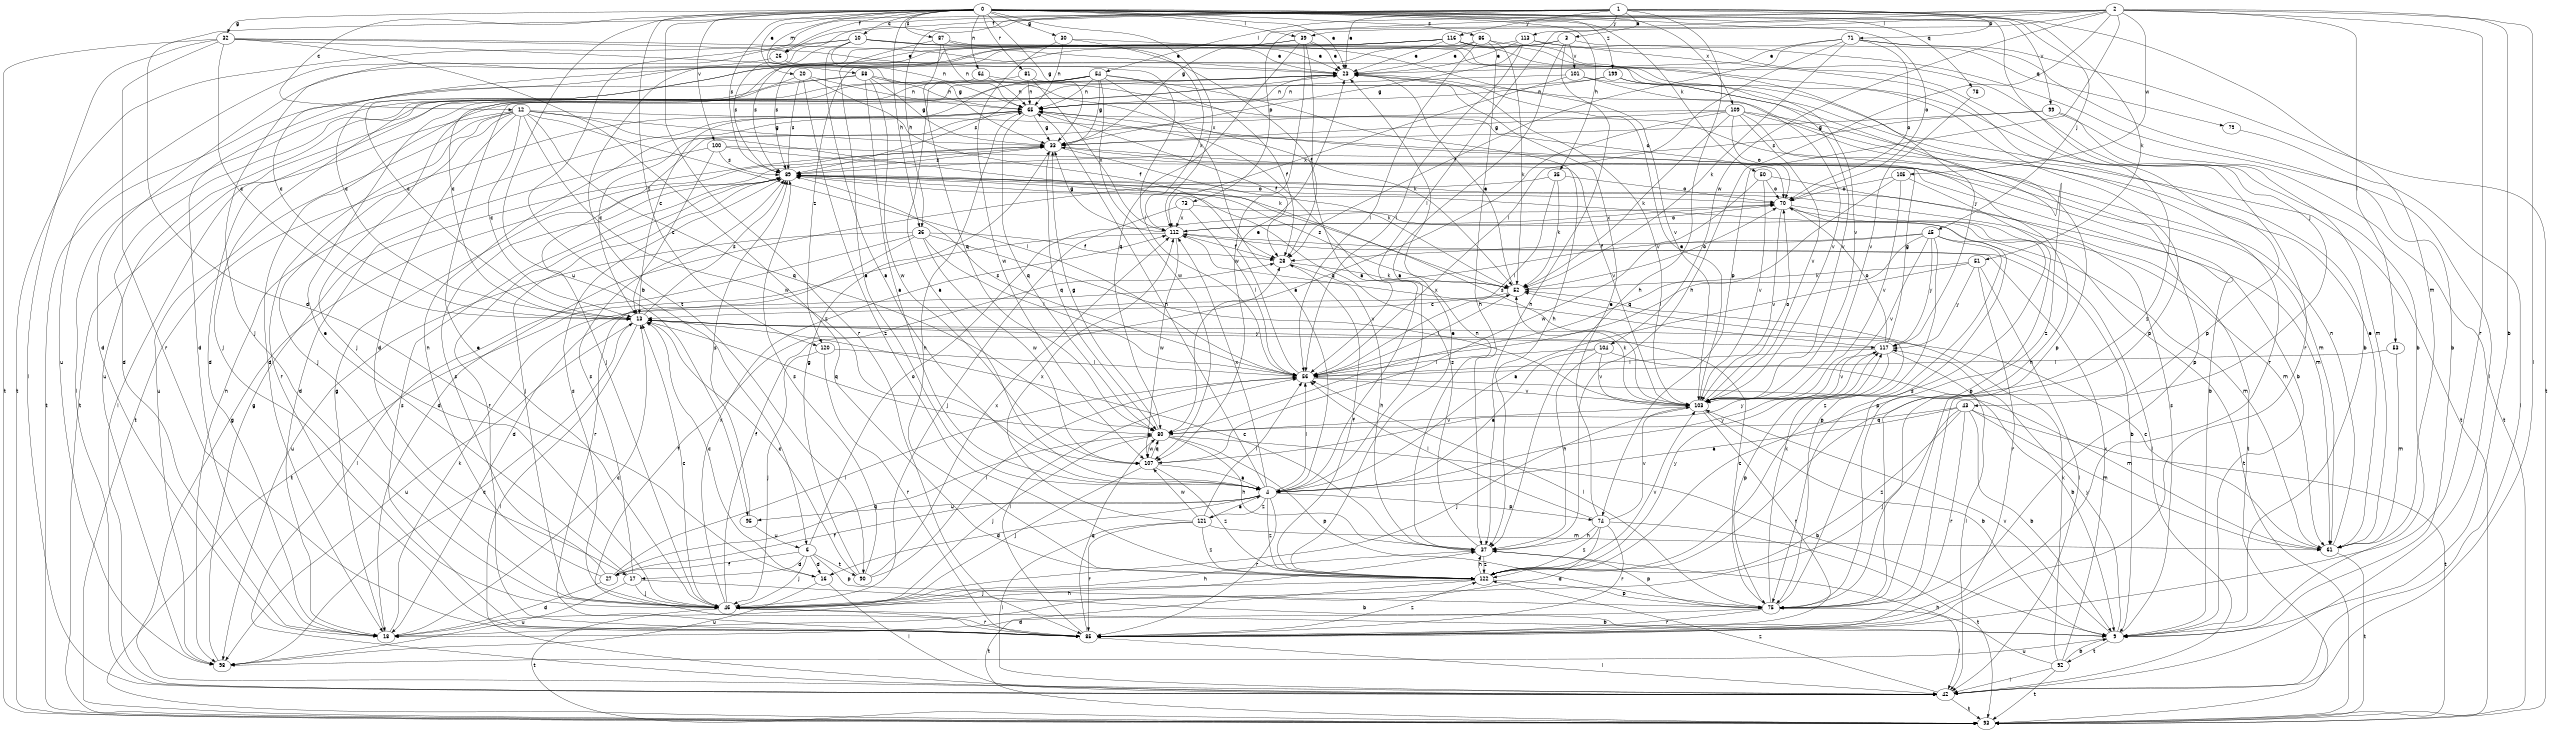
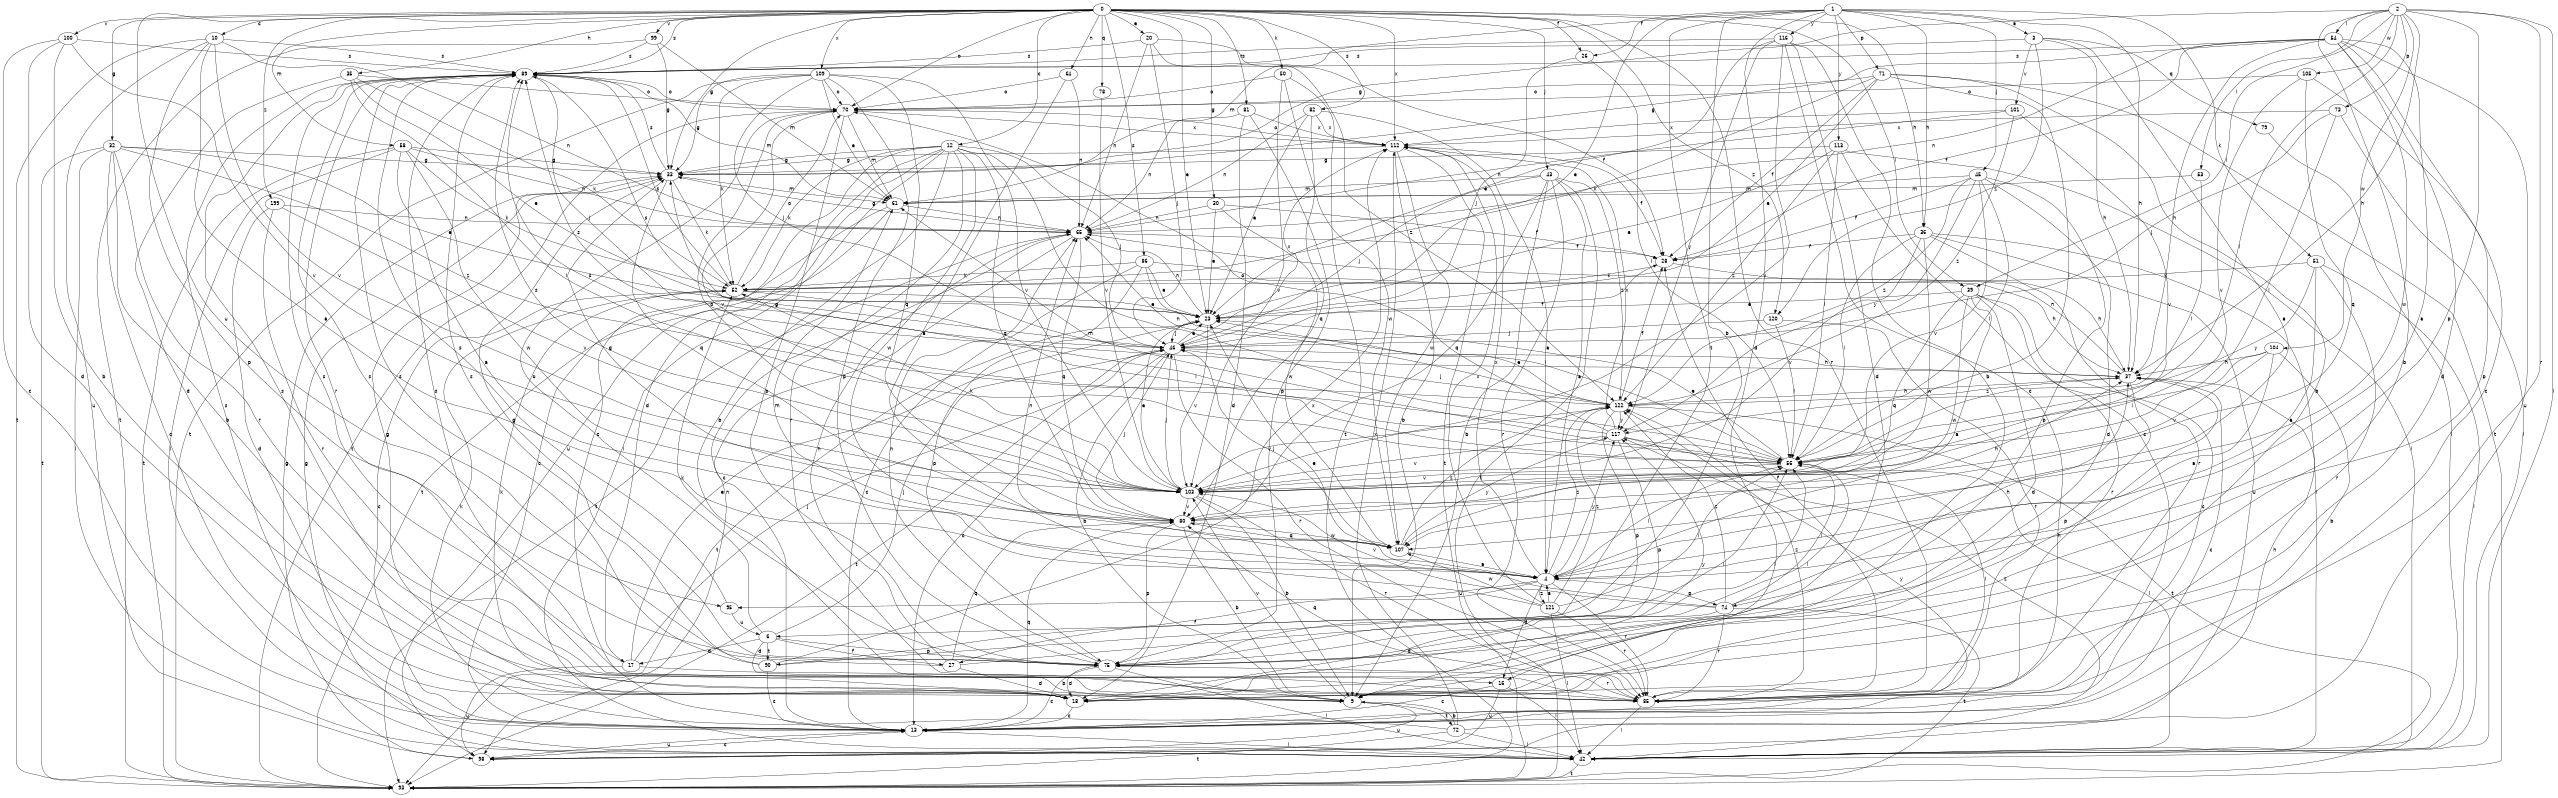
  strict digraph {
    fontname="DejaVu Sans"
    node [fontname="DejaVu Sans"]
    edge [fontname="DejaVu Sans"]
    0
    10
    12
    20
    23
    26
    30
    32
    33
    35
    36
    39
    43
    50
    58
    64
    70
    78
    81
    85
    86
-   87
+   87 [label=82]
    89
    95
    99
    100
    109
    112
    n29 [label=199]
    120
    4
    65
    75
    98
    103
    93
    9
    42
    56
    17
    46
    13
    52
    80
    107
    122
    28
    61
    18
    37
    6
    1
    3
    16
    45
    51
    71
    90
    113
    116
    79
    101
    27
    117
    2
    53
    54
    73
    74
    104
    105
-   92
+   92 [label=72]
    121
    0 -> 10 [label=c]
    0 -> 12 [label=c]
    0 -> 20 [label=e]
    0 -> 23 [label=e]
    0 -> 26 [label=f]
    0 -> 30 [label=g]
    0 -> 32 [label=g]
    0 -> 33 [label=g]
    0 -> 35 [label=h]
    0 -> 36 [label=h]
    0 -> 39 [label=i]
    0 -> 43 [label=j]
    0 -> 50 [label=k]
    0 -> 58 [label=m]
    0 -> 64 [label=n]
    0 -> 70 [label=o]
    0 -> 78 [label=q]
    0 -> 81 [label=r]
    0 -> 85 [label=r]
    0 -> 86 [label=s]
    0 -> 87 [label=s]
    0 -> 89 [label=s]
    0 -> 95 [label=u]
    0 -> 99 [label=v]
    0 -> 100 [label=v]
    0 -> 109 [label=x]
    0 -> 112 [label=x]
    0 -> n29 [label=z]
    0 -> 120 [label=z]
    10 -> 89 [label=s]
    10 -> 4 [label=a]
    10 -> 65 [label=n]
    10 -> 75 [label=p]
    10 -> 98 [label=u]
    10 -> 103 [label=v]
    10 -> 93 [label=t]
    12 -> 33 [label=g]
    12 -> 85 [label=r]
    12 -> 98 [label=u]
    12 -> 9 [label=b]
    12 -> 42 [label=i]
    12 -> 56 [label=l]
    12 -> 17 [label=d]
    12 -> 46 [label=j]
    12 -> 13 [label=c]
    12 -> 52 [label=k]
    12 -> 80 [label=q]
    12 -> 107 [label=w]
    20 -> 89 [label=s]
    20 -> 65 [label=n]
    20 -> 46 [label=j]
    20 -> 122 [label=z]
    20 -> 28 [label=f]
    23 -> 65 [label=n]
    23 -> 103 [label=v]
    23 -> 93 [label=t]
    23 -> 46 [label=j]
    26 -> 56 [label=l]
    26 -> 46 [label=j]
    30 -> 23 [label=e]
    30 -> 65 [label=n]
    30 -> 107 [label=w]
    30 -> 28 [label=f]
    32 -> 23 [label=e]
    32 -> 33 [label=g]
    32 -> 85 [label=r]
    32 -> 93 [label=t]
    32 -> 9 [label=b]
    32 -> 42 [label=i]
    32 -> 13 [label=c]
    32 -> 122 [label=z]
    33 -> 89 [label=s]
    33 -> 52 [label=k]
    33 -> 80 [label=q]
    33 -> 61 [label=m]
-   10 -> 23 [label=e]
+   35 -> 23 [label=e]
    35 -> 70 [label=o]
    35 -> 56 [label=l]
    35 -> 52 [label=k]
    35 -> 18 [label=d]
    36 -> 85 [label=r]
    36 -> 98 [label=u]
    36 -> 103 [label=v]
    36 -> 42 [label=i]
    36 -> 56 [label=l]
    36 -> 107 [label=w]
    36 -> 28 [label=f]
    39 -> 23 [label=e]
    39 -> 85 [label=r]
    39 -> 4 [label=a]
    39 -> 13 [label=c]
    39 -> 80 [label=q]
    39 -> 107 [label=w]
    39 -> 18 [label=d]
    43 -> 85 [label=r]
    43 -> 4 [label=a]
    43 -> 93 [label=t]
    43 -> 9 [label=b]
    43 -> 46 [label=j]
    43 -> 80 [label=q]
    43 -> 122 [label=z]
    43 -> 61 [label=m]
    50 -> 70 [label=o]
    50 -> 103 [label=v]
    50 -> 93 [label=t]
    50 -> 107 [label=w]
    58 -> 33 [label=g]
    58 -> 4 [label=a]
    58 -> 65 [label=n]
    58 -> 93 [label=t]
    58 -> 42 [label=i]
    58 -> 52 [label=k]
    58 -> 107 [label=w]
    64 -> 70 [label=o]
    64 -> 4 [label=a]
    64 -> 65 [label=n]
    70 -> 112 [label=x]
    70 -> 75 [label=p]
    70 -> 103 [label=v]
    70 -> 93 [label=t]
    70 -> 61 [label=m]
    78 -> 103 [label=v]
    81 -> 112 [label=x]
    81 -> 65 [label=n]
    81 -> 75 [label=p]
    81 -> 18 [label=d]
    85 -> 89 [label=s]
    85 -> 42 [label=i]
    85 -> 56 [label=l]
    85 -> 80 [label=q]
    85 -> 122 [label=z]
    85 -> 28 [label=f]
    86 -> 23 [label=e]
    86 -> 75 [label=p]
    86 -> 56 [label=l]
    86 -> 13 [label=c]
    86 -> 52 [label=k]
    86 -> 37 [label=h]
    87 -> 23 [label=e]
    87 -> 112 [label=x]
    87 -> 4 [label=a]
    87 -> 65 [label=n]
    87 -> 80 [label=q]
    89 -> 70 [label=o]
    89 -> 85 [label=r]
    89 -> 46 [label=j]
    89 -> 61 [label=m]
    95 -> 89 [label=s]
    95 -> 6 [label=u]
    99 -> 33 [label=g]
    99 -> 89 [label=s]
    99 -> 93 [label=t]
    99 -> 61 [label=m]
    100 -> 89 [label=s]
    100 -> 103 [label=v]
    100 -> 9 [label=b]
    100 -> 13 [label=c]
    100 -> 18 [label=d]
    109 -> 33 [label=g]
    109 -> 70 [label=o]
    109 -> 75 [label=p]
    109 -> 103 [label=v]
    109 -> 93 [label=t]
    109 -> 46 [label=j]
    109 -> 52 [label=k]
    109 -> 80 [label=q]
    109 -> 61 [label=e]
    112 -> 33 [label=g]
    112 -> 70 [label=o]
    112 -> 93 [label=t]
    112 -> 9 [label=b]
    112 -> 107 [label=w]
    112 -> 28 [label=f]
    n29 -> 85 [label=r]
    n29 -> 65 [label=n]
    n29 -> 103 [label=v]
    n29 -> 18 [label=d]
    120 -> 85 [label=r]
    120 -> 56 [label=l]
    120 -> 46 [label=j]
    4 -> 85 [label=r]
    4 -> 95 [label=u]
    4 -> 112 [label=x]
    4 -> 65 [label=n]
    4 -> 56 [label=l]
    4 -> 122 [label=z]
    4 -> 16 [label=d]
    4 -> 27 [label=f]
    4 -> 117 [label=y]
    4 -> 74 [label=p]
    4 -> 121 [label=z]
    65 -> 33 [label=g]
    65 -> 98 [label=n]
    65 -> 93 [label=t]
    65 -> 13 [label=c]
    65 -> 80 [label=q]
    65 -> 28 [label=f]
    75 -> 85 [label=r]
    75 -> 89 [label=s]
    75 -> 65 [label=n]
    75 -> 42 [label=i]
    75 -> 56 [label=l]
    75 -> 13 [label=c]
    75 -> 52 [label=k]
    75 -> 18 [label=d]
    98 -> 33 [label=g]
    98 -> 13 [label=c]
    103 -> 23 [label=e]
    103 -> 70 [label=o]
    103 -> 85 [label=r]
    103 -> 89 [label=s]
    103 -> 9 [label=b]
    103 -> 46 [label=j]
    103 -> 52 [label=k]
    103 -> 80 [label=v]
    9 -> 89 [label=s]
    9 -> 98 [label=u]
    9 -> 103 [label=v]
    9 -> 117 [label=y]
    9 -> 92 [label=t]
    42 -> 33 [label=g]
    42 -> 93 [label=t]
    42 -> 122 [label=z]
    56 -> 23 [label=e]
    56 -> 89 [label=s]
    56 -> 103 [label=v]
    56 -> 61 [label=m]
    17 -> 23 [label=e]
    17 -> 89 [label=s]
    17 -> 98 [label=u]
    17 -> 9 [label=b]
    17 -> 46 [label=j]
    46 -> 23 [label=e]
    46 -> 85 [label=r]
    46 -> 89 [label=s]
    46 -> 112 [label=x]
    46 -> 93 [label=t]
    46 -> 9 [label=b]
    46 -> 13 [label=c]
    46 -> 28 [label=f]
    46 -> 37 [label=h]
    13 -> 89 [label=s]
    13 -> 98 [label=u]
    13 -> 42 [label=i]
    13 -> 80 [label=q]
    13 -> 117 [label=y]
    52 -> 23 [label=e]
    52 -> 70 [label=o]
    52 -> 89 [label=s]
    52 -> 56 [label=l]
    52 -> 13 [label=c]
    80 -> 33 [label=g]
    80 -> 75 [label=p]
    80 -> 9 [label=b]
    80 -> 46 [label=j]
    80 -> 107 [label=w]
    80 -> 37 [label=h]
    107 -> 4 [label=a]
    107 -> 46 [label=j]
    107 -> 80 [label=q]
    107 -> 122 [label=z]
    107 -> 117 [label=y]
    122 -> 23 [label=e]
    122 -> 65 [label=n]
    122 -> 75 [label=p]
    122 -> 103 [label=v]
    122 -> 93 [label=t]
    122 -> 46 [label=j]
    122 -> 28 [label=f]
    122 -> 37 [label=h]
    122 -> 117 [label=y]
    28 -> 52 [label=k]
    28 -> 37 [label=h]
    61 -> 65 [label=n]
    61 -> 93 [label=t]
    61 -> 13 [label=c]
    18 -> 33 [label=g]
    18 -> 13 [label=c]
    18 -> 52 [label=k]
    18 -> 37 [label=h]
    37 -> 89 [label=s]
    37 -> 65 [label=n]
    37 -> 75 [label=p]
    37 -> 13 [label=c]
    37 -> 122 [label=z]
    6 -> 70 [label=o]
    6 -> 75 [label=p]
    6 -> 17 [label=d]
    6 -> 46 [label=j]
    6 -> 16 [label=d]
    6 -> 90 [label=t]
    6 -> 27 [label=f]
    1 -> 23 [label=e]
    1 -> 26 [label=f]
    1 -> 36 [label=h]
    1 -> 61 [label=m]
    1 -> 37 [label=h]
    1 -> 6 [label=b]
    1 -> 3 [label=a]
    1 -> 16 [label=d]
    1 -> 45 [label=j]
    1 -> 51 [label=k]
    1 -> 71 [label=p]
    1 -> 90 [label=t]
    1 -> 113 [label=y]
    1 -> 116 [label=y]
    3 -> 89 [label=s]
    3 -> 120 [label=z]
    3 -> 4 [label=a]
    3 -> 37 [label=h]
    3 -> 79 [label=q]
    3 -> 101 [label=v]
    16 -> 98 [label=u]
    16 -> 42 [label=i]
    16 -> 13 [label=c]
    45 -> 75 [label=p]
    45 -> 103 [label=v]
    45 -> 56 [label=l]
    45 -> 122 [label=z]
    45 -> 28 [label=f]
    45 -> 61 [label=m]
    45 -> 18 [label=d]
    45 -> 117 [label=y]
    51 -> 85 [label=r]
    51 -> 4 [label=a]
    51 -> 42 [label=i]
    51 -> 52 [label=k]
    51 -> 117 [label=y]
    71 -> 23 [label=e]
    71 -> 70 [label=o]
    71 -> 93 [label=t]
    71 -> 9 [label=b]
    71 -> 56 [label=l]
    71 -> 52 [label=k]
    71 -> 28 [label=f]
    90 -> 33 [label=g]
    90 -> 89 [label=s]
    90 -> 112 [label=x]
    90 -> 56 [label=l]
    90 -> 13 [label=c]
    113 -> 23 [label=e]
    113 -> 33 [label=g]
    113 -> 42 [label=i]
    113 -> 56 [label=l]
    113 -> 13 [label=c]
    113 -> 122 [label=z]
    116 -> 23 [label=e]
    116 -> 89 [label=s]
    116 -> 103 [label=v]
    116 -> 9 [label=b]
    116 -> 13 [label=c]
    116 -> 18 [label=d]
    116 -> 117 [label=y]
    79 -> 42 [label=i]
    101 -> 112 [label=x]
    101 -> 65 [label=n]
    101 -> 103 [label=v]
    101 -> 122 [label=z]
    27 -> 89 [label=s]
    27 -> 65 [label=n]
    27 -> 56 [label=l]
    27 -> 80 [label=q]
    27 -> 18 [label=d]
    117 -> 33 [label=g]
    117 -> 70 [label=o]
    117 -> 112 [label=x]
    117 -> 75 [label=p]
    117 -> 103 [label=v]
    117 -> 42 [label=i]
    117 -> 56 [label=l]
    2 -> 33 [label=g]
    2 -> 39 [label=i]
    2 -> 85 [label=r]
    2 -> 9 [label=b]
    2 -> 42 [label=i]
    2 -> 56 [label=l]
    2 -> 37 [label=h]
    2 -> 53 [label=l]
    2 -> 54 [label=l]
    2 -> 73 [label=p]
    2 -> 74 [label=p]
    2 -> 104 [label=w]
    2 -> 105 [label=w]
    53 -> 56 [label=l]
    53 -> 61 [label=m]
    54 -> 33 [label=g]
    54 -> 89 [label=s]
    54 -> 4 [label=a]
    54 -> 65 [label=n]
    54 -> 98 [label=u]
    54 -> 13 [label=c]
    54 -> 107 [label=w]
    54 -> 28 [label=f]
    54 -> 18 [label=d]
    54 -> 37 [label=h]
    73 -> 112 [label=x]
    73 -> 42 [label=i]
    73 -> 56 [label=l]
    73 -> 46 [label=j]
    74 -> 23 [label=e]
    74 -> 85 [label=r]
    74 -> 103 [label=v]
    74 -> 93 [label=t]
    74 -> 56 [label=l]
    74 -> 122 [label=z]
    74 -> 18 [label=d]
    74 -> 37 [label=h]
    104 -> 4 [label=a]
    104 -> 103 [label=v]
    104 -> 9 [label=b]
    104 -> 56 [label=l]
    104 -> 37 [label=h]
    105 -> 70 [label=o]
    105 -> 75 [label=p]
    105 -> 103 [label=v]
    105 -> 80 [label=q]
    92 -> 112 [label=x]
    92 -> 93 [label=t]
    92 -> 9 [label=b]
    92 -> 42 [label=i]
    92 -> 52 [label=k]
    92 -> 37 [label=h]
    121 -> 85 [label=r]
    121 -> 112 [label=x]
    121 -> 4 [label=a]
    121 -> 42 [label=i]
    121 -> 56 [label=l]
    121 -> 107 [label=w]
    121 -> 122 [label=z]
    121 -> 61 [label=m]
  }
